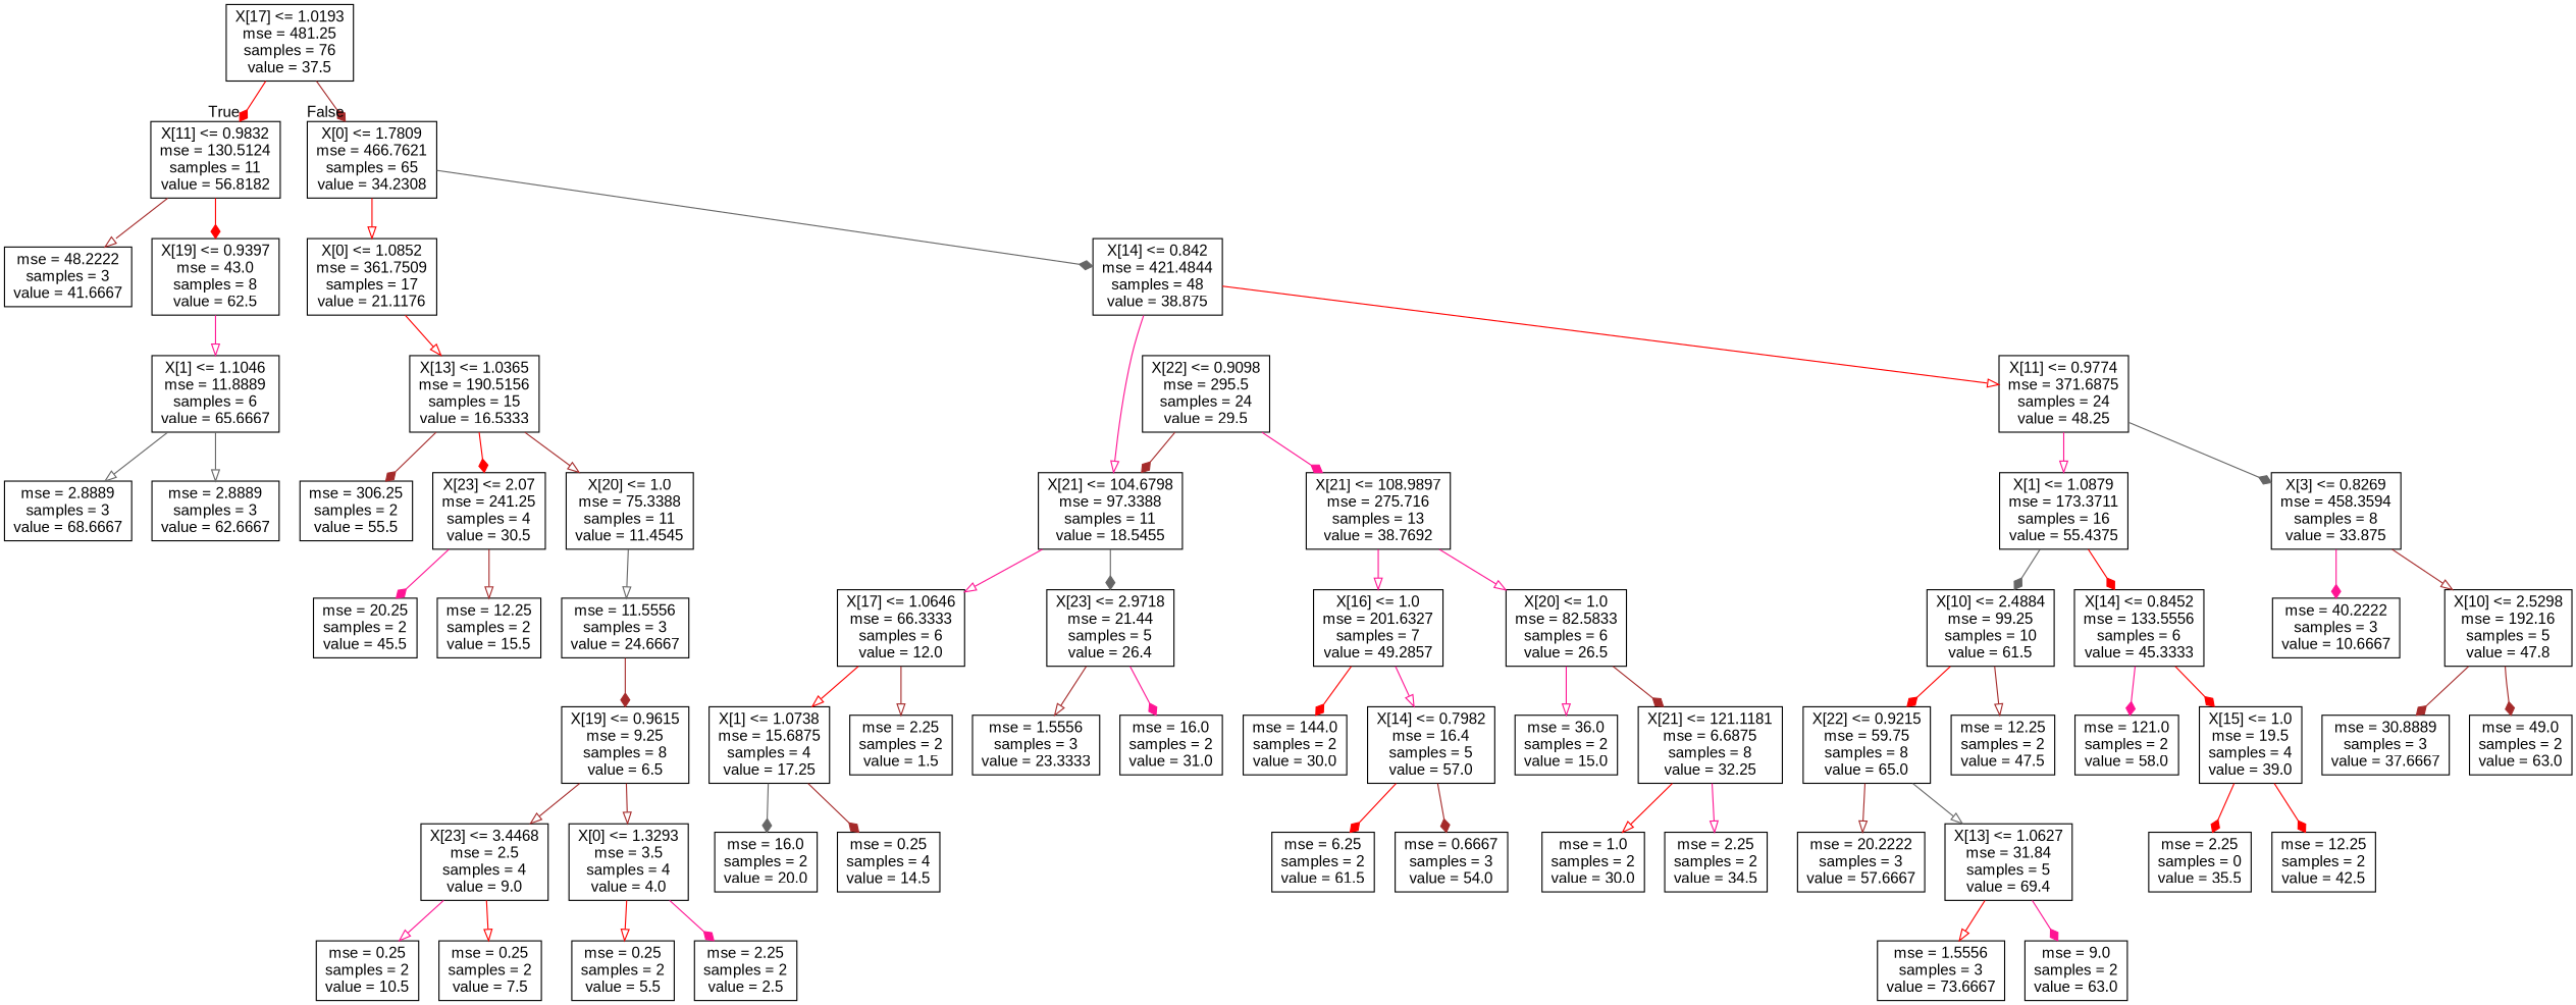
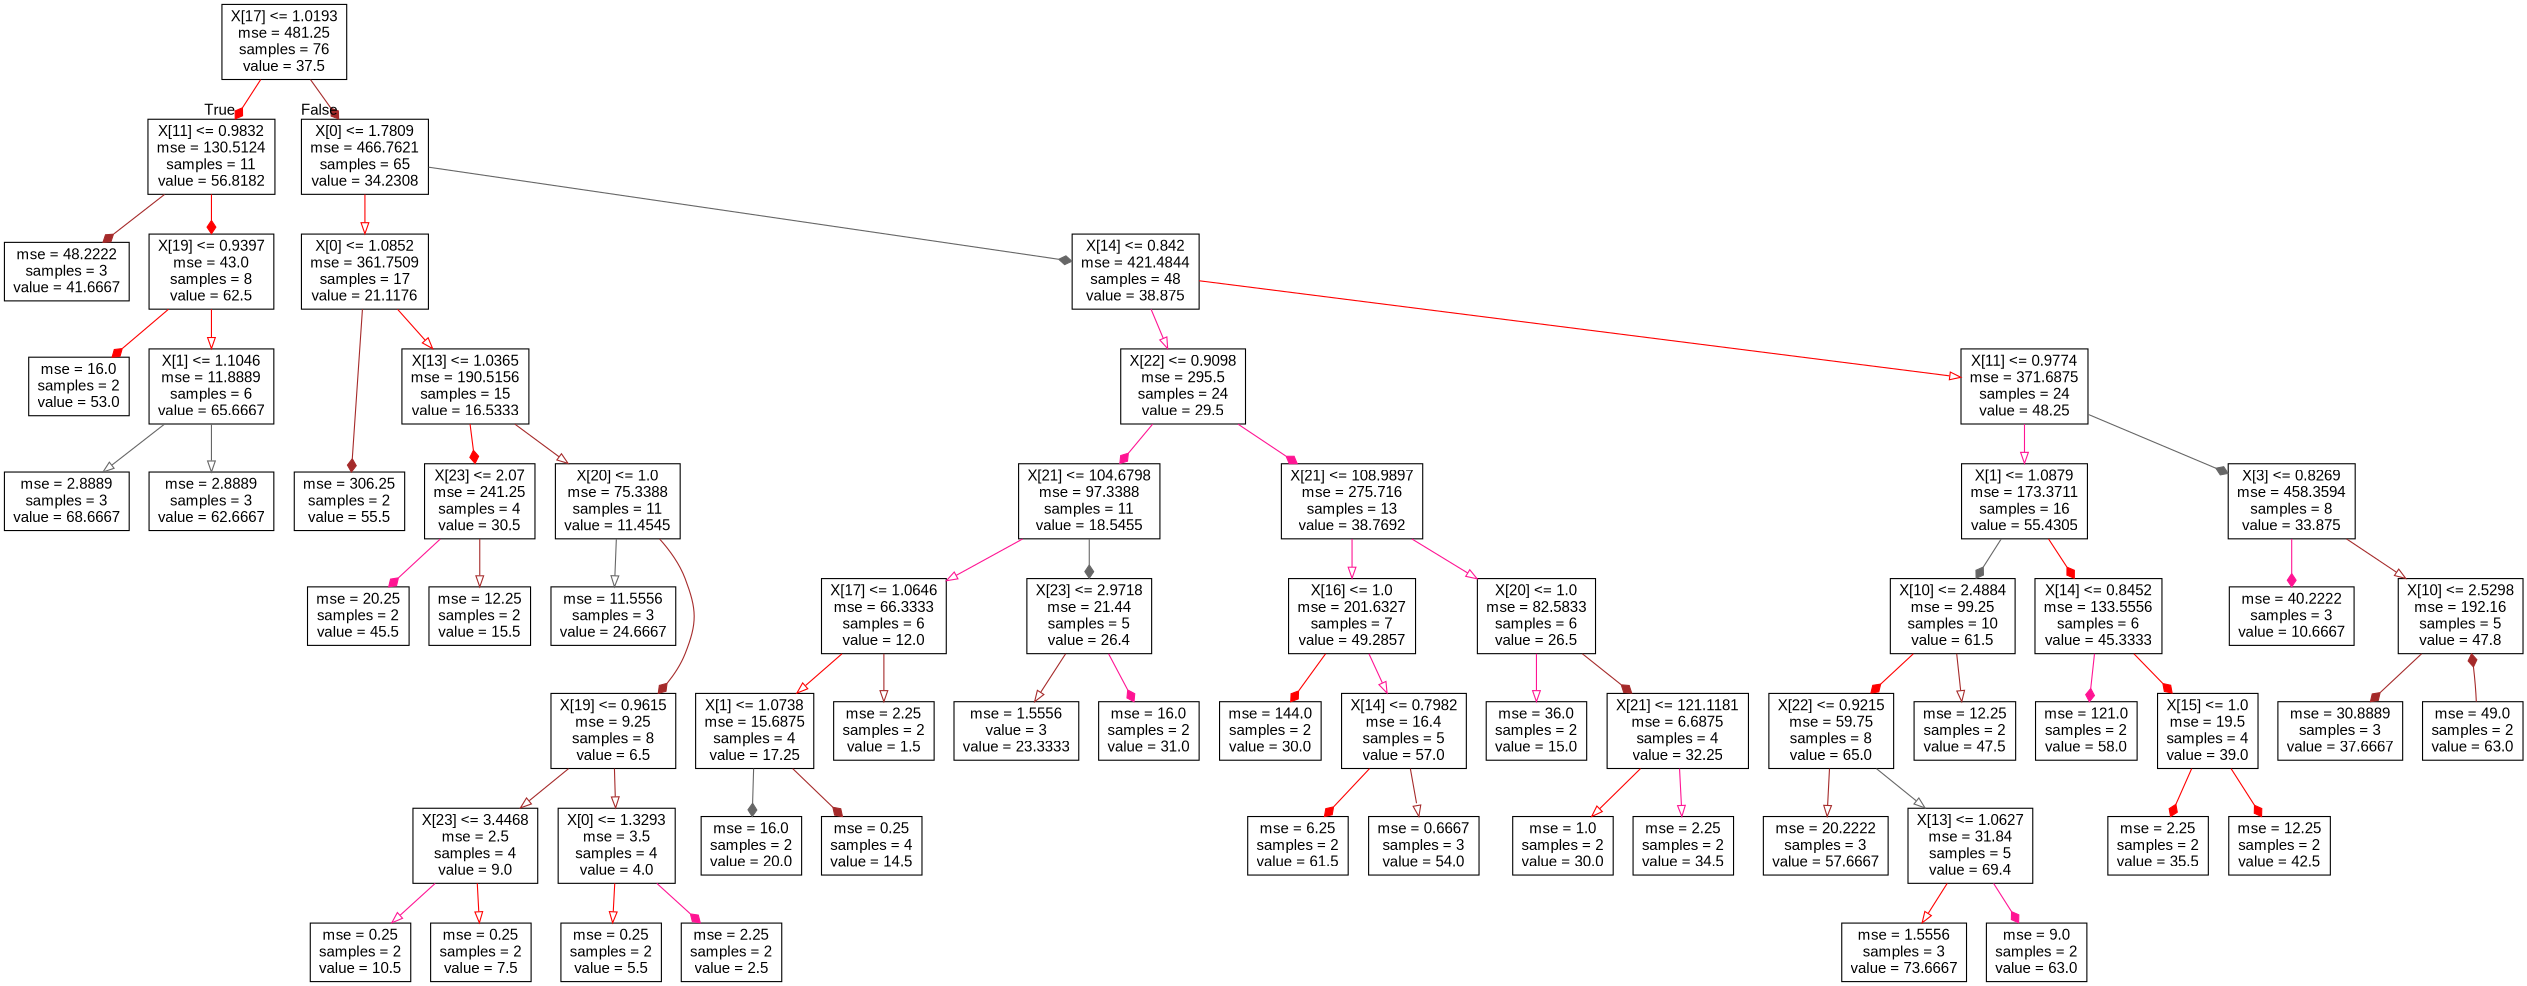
  digraph {
    fontname="Liberation Sans"
    node [fontname="Liberation Sans" shape=box]
    edge [arrowhead=diamond color=red fontname="Liberation Sans"]
    n1 [label="X[17] <= 1.0193\nmse = 481.25\nsamples = 76\nvalue = 37.5"]
    n2 [label="X[11] <= 0.9832\nmse = 130.5124\nsamples = 11\nvalue = 56.8182"]
    n3 [label="X[0] <= 1.7809\nmse = 466.7621\nsamples = 65\nvalue = 34.2308"]
    n4 [label="mse = 48.2222\nsamples = 3\nvalue = 41.6667"]
    n5 [label="X[19] <= 0.9397\nmse = 43.0\nsamples = 8\nvalue = 62.5"]
    n6 [label="X[0] <= 1.0852\nmse = 361.7509\nsamples = 17\nvalue = 21.1176"]
    n7 [label="X[14] <= 0.842\nmse = 421.4844\nsamples = 48\nvalue = 38.875"]
+   n8 [label="mse = 16.0\nsamples = 2\nvalue = 53.0"]
    n9 [label="X[1] <= 1.1046\nmse = 11.8889\nsamples = 6\nvalue = 65.6667"]
    n10 [label="mse = 2.8889\nsamples = 3\nvalue = 68.6667"]
    n11 [label="mse = 2.8889\nsamples = 3\nvalue = 62.6667"]
    n12 [label="mse = 306.25\nsamples = 2\nvalue = 55.5"]
    n13 [label="X[13] <= 1.0365\nmse = 190.5156\nsamples = 15\nvalue = 16.5333"]
    n14 [label="X[22] <= 0.9098\nmse = 295.5\nsamples = 24\nvalue = 29.5"]
    n15 [label="X[11] <= 0.9774\nmse = 371.6875\nsamples = 24\nvalue = 48.25"]
    n16 [label="X[23] <= 2.07\nmse = 241.25\nsamples = 4\nvalue = 30.5"]
    n17 [label="X[20] <= 1.0\nmse = 75.3388\nsamples = 11\nvalue = 11.4545"]
    n18 [label="mse = 20.25\nsamples = 2\nvalue = 45.5"]
    n19 [label="mse = 12.25\nsamples = 2\nvalue = 15.5"]
    n20 [label="mse = 11.5556\nsamples = 3\nvalue = 24.6667"]
    n21 [label="X[19] <= 0.9615\nmse = 9.25\nsamples = 8\nvalue = 6.5"]
    n22 [label="X[23] <= 3.4468\nmse = 2.5\nsamples = 4\nvalue = 9.0"]
    n23 [label="X[0] <= 1.3293\nmse = 3.5\nsamples = 4\nvalue = 4.0"]
    n24 [label="mse = 0.25\nsamples = 2\nvalue = 10.5"]
    n25 [label="mse = 0.25\nsamples = 2\nvalue = 7.5"]
    n26 [label="mse = 0.25\nsamples = 2\nvalue = 5.5"]
    n27 [label="mse = 2.25\nsamples = 2\nvalue = 2.5"]
    n28 [label="X[21] <= 104.6798\nmse = 97.3388\nsamples = 11\nvalue = 18.5455"]
    n29 [label="X[21] <= 108.9897\nmse = 275.716\nsamples = 13\nvalue = 38.7692"]
-   n30 [label="X[1] <= 1.0879\nmse = 173.3711\nsamples = 16\nvalue = 55.4375"]
+   n30 [label="X[1] <= 1.0879\nmse = 173.3711\nsamples = 16\nvalue = 55.4305"]
    n31 [label="X[3] <= 0.8269\nmse = 458.3594\nsamples = 8\nvalue = 33.875"]
    n32 [label="X[17] <= 1.0646\nmse = 66.3333\nsamples = 6\nvalue = 12.0"]
    n33 [label="X[23] <= 2.9718\nmse = 21.44\nsamples = 5\nvalue = 26.4"]
    n34 [label="X[16] <= 1.0\nmse = 201.6327\nsamples = 7\nvalue = 49.2857"]
    n35 [label="X[20] <= 1.0\nmse = 82.5833\nsamples = 6\nvalue = 26.5"]
    n36 [label="X[1] <= 1.0738\nmse = 15.6875\nsamples = 4\nvalue = 17.25"]
    n37 [label="mse = 2.25\nsamples = 2\nvalue = 1.5"]
-   n38 [label="mse = 1.5556\nsamples = 3\nvalue = 23.3333"]
+   n38 [label="mse = 1.5556\nvalue = 3\nvalue = 23.3333"]
    n39 [label="mse = 16.0\nsamples = 2\nvalue = 31.0"]
    n40 [label="mse = 16.0\nsamples = 2\nvalue = 20.0"]
    n41 [label="mse = 0.25\nsamples = 4\nvalue = 14.5"]
    n42 [label="mse = 144.0\nsamples = 2\nvalue = 30.0"]
    n43 [label="X[14] <= 0.7982\nmse = 16.4\nsamples = 5\nvalue = 57.0"]
    n44 [label="mse = 36.0\nsamples = 2\nvalue = 15.0"]
-   n45 [label="X[21] <= 121.1181\nmse = 6.6875\nsamples = 8\nvalue = 32.25"]
+   n45 [label="X[21] <= 121.1181\nmse = 6.6875\nsamples = 4\nvalue = 32.25"]
    n46 [label="mse = 6.25\nsamples = 2\nvalue = 61.5"]
    n47 [label="mse = 0.6667\nsamples = 3\nvalue = 54.0"]
    n48 [label="mse = 1.0\nsamples = 2\nvalue = 30.0"]
    n49 [label="mse = 2.25\nsamples = 2\nvalue = 34.5"]
    n50 [label="X[10] <= 2.4884\nmse = 99.25\nsamples = 10\nvalue = 61.5"]
    n51 [label="X[14] <= 0.8452\nmse = 133.5556\nsamples = 6\nvalue = 45.3333"]
    n52 [label="mse = 40.2222\nsamples = 3\nvalue = 10.6667"]
    n53 [label="X[10] <= 2.5298\nmse = 192.16\nsamples = 5\nvalue = 47.8"]
    n54 [label="X[22] <= 0.9215\nmse = 59.75\nsamples = 8\nvalue = 65.0"]
    n55 [label="mse = 12.25\nsamples = 2\nvalue = 47.5"]
    n56 [label="mse = 121.0\nsamples = 2\nvalue = 58.0"]
    n57 [label="X[15] <= 1.0\nmse = 19.5\nsamples = 4\nvalue = 39.0"]
    n58 [label="mse = 20.2222\nsamples = 3\nvalue = 57.6667"]
    n59 [label="X[13] <= 1.0627\nmse = 31.84\nsamples = 5\nvalue = 69.4"]
    n60 [label="mse = 1.5556\nsamples = 3\nvalue = 73.6667"]
    n61 [label="mse = 9.0\nsamples = 2\nvalue = 63.0"]
-   n62 [label="mse = 2.25\nsamples = 0\nvalue = 35.5"]
+   n62 [label="mse = 2.25\nsamples = 2\nvalue = 35.5"]
    n63 [label="mse = 12.25\nsamples = 2\nvalue = 42.5"]
    n64 [label="mse = 30.8889\nsamples = 3\nvalue = 37.6667"]
    n65 [label="mse = 49.0\nsamples = 2\nvalue = 63.0"]
    n1 -> n2 [headlabel=True labelangle=45 labeldistance=2.5]
    n1 -> n3 [color=brown headlabel=False labelangle=-45 labeldistance=2.5]
-   n2 -> n4 [arrowhead=onormal color=brown]
+   n2 -> n4 [color=brown]
    n2 -> n5
    n3 -> n6 [arrowhead=onormal]
    n3 -> n7 [color=gray40]
-   n5 -> n9 [arrowhead=onormal color=deeppink]
-   n13 -> n12 [color=brown]
+   n5 -> n8
+   n5 -> n9 [arrowhead=onormal]
+   n6 -> n12 [color=brown]
    n6 -> n13 [arrowhead=onormal]
-   n7 -> n28 [arrowhead=onormal color=deeppink]
+   n7 -> n14 [arrowhead=onormal color=deeppink]
    n7 -> n15 [arrowhead=onormal]
    n9 -> n10 [arrowhead=onormal color=gray40]
    n9 -> n11 [arrowhead=onormal color=gray40]
    n13 -> n16
    n13 -> n17 [arrowhead=onormal color=brown]
-   n14 -> n28 [color=brown]
+   n14 -> n28 [color=deeppink]
    n14 -> n29 [color=deeppink]
    n15 -> n30 [arrowhead=onormal color=deeppink]
    n15 -> n31 [color=gray40]
    n16 -> n18 [color=deeppink]
    n16 -> n19 [arrowhead=onormal color=brown]
    n17 -> n20 [arrowhead=onormal color=gray40]
-   n20 -> n21 [color=brown]
+   n17 -> n21 [color=brown]
    n21 -> n22 [arrowhead=onormal color=brown]
    n21 -> n23 [arrowhead=onormal color=brown]
    n22 -> n24 [arrowhead=onormal color=deeppink]
    n22 -> n25 [arrowhead=onormal]
    n23 -> n26 [arrowhead=onormal]
    n23 -> n27 [color=deeppink]
    n28 -> n32 [arrowhead=onormal color=deeppink]
    n28 -> n33 [color=gray40]
    n29 -> n34 [arrowhead=onormal color=deeppink]
    n29 -> n35 [arrowhead=onormal color=deeppink]
    n30 -> n50 [color=gray40]
    n30 -> n51
    n31 -> n52 [color=deeppink]
    n31 -> n53 [arrowhead=onormal color=brown]
    n32 -> n36 [arrowhead=onormal]
    n32 -> n37 [arrowhead=onormal color=brown]
    n33 -> n38 [arrowhead=onormal color=brown]
    n33 -> n39 [color=deeppink]
    n34 -> n42
    n34 -> n43 [arrowhead=onormal color=deeppink]
    n35 -> n44 [arrowhead=onormal color=deeppink]
    n35 -> n45 [color=brown]
    n36 -> n40 [color=gray40]
    n36 -> n41 [color=brown]
    n43 -> n46
-   n43 -> n47 [color=brown]
+   n43 -> n47 [arrowhead=onormal color=brown]
    n45 -> n48 [arrowhead=onormal]
    n45 -> n49 [arrowhead=onormal color=deeppink]
    n50 -> n54
    n50 -> n55 [arrowhead=onormal color=brown]
    n51 -> n56 [color=deeppink]
    n51 -> n57
    n53 -> n64 [color=brown]
-   n53 -> n65 [color=brown]
+   n65 -> n53 [color=brown]
    n54 -> n58 [arrowhead=onormal color=brown]
    n54 -> n59 [arrowhead=onormal color=gray40]
    n57 -> n62
    n57 -> n63
    n59 -> n60 [arrowhead=onormal]
    n59 -> n61 [color=deeppink]
  }
